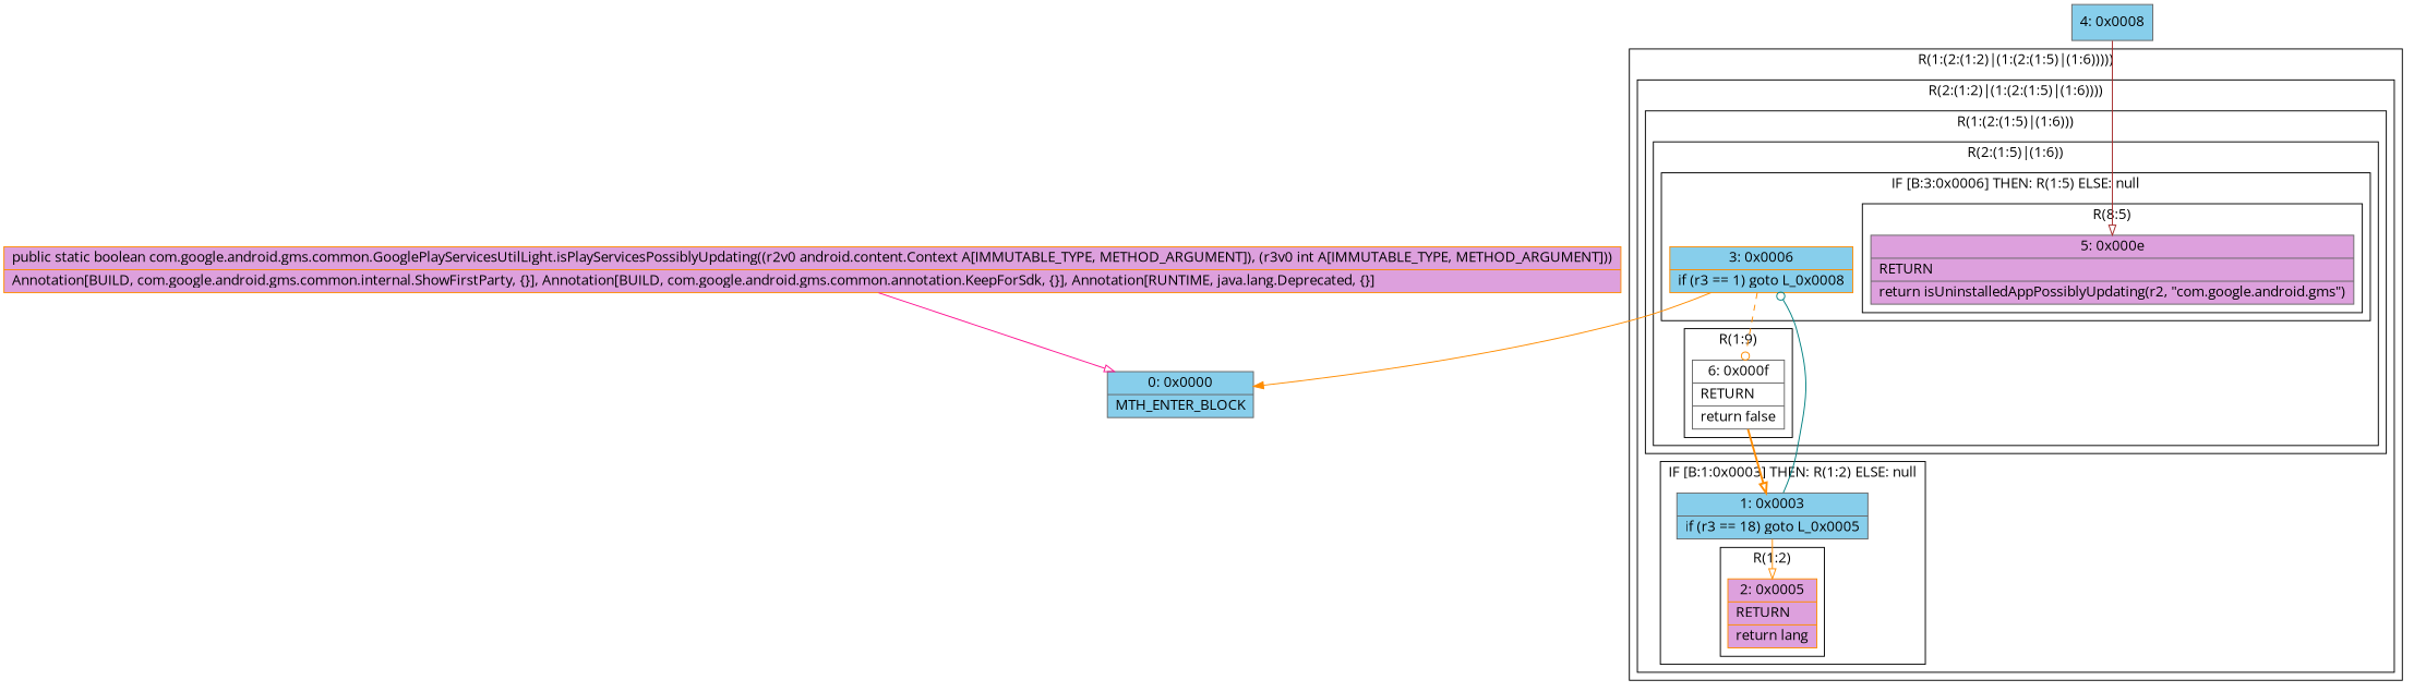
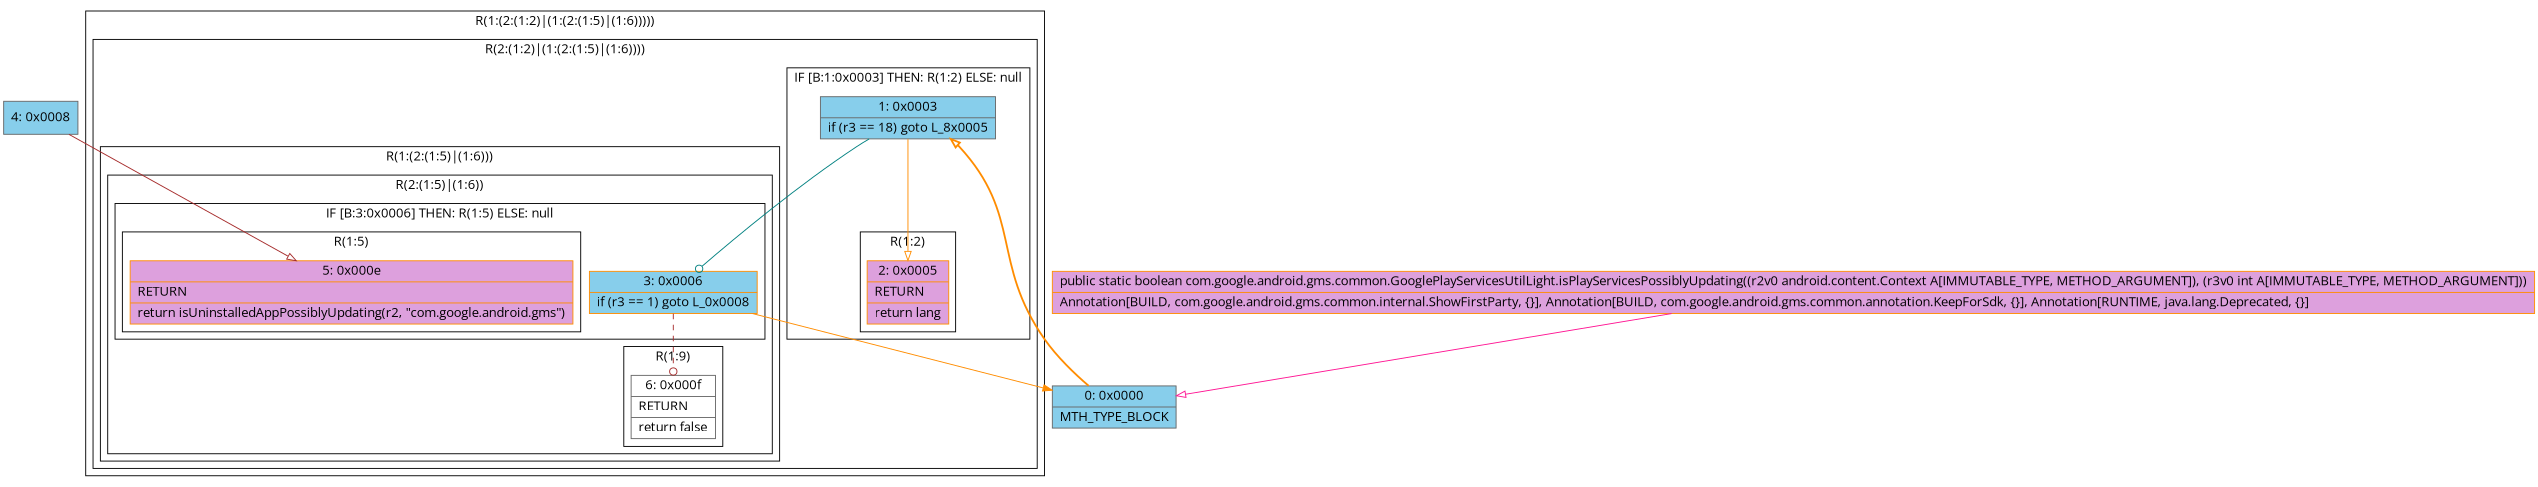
  digraph {
    fontname="Open Sans"
    node [color=darkorange fillcolor=skyblue fontname="Open Sans" shape=record style=filled]
    edge [arrowhead=onormal color=darkorange fontname="Open Sans" style=solid]
    n1 [fillcolor=plum label="{2\:\ 0x0005|RETURN\l|return lang\l}"]
-   n2 [color=gray40 label="{1\:\ 0x0003|if (r3 == 18) goto L_0x0005\l}"]
-   n3 [color=gray40 fillcolor=plum label="{5\:\ 0x000e|RETURN\l|return isUninstalledAppPossiblyUpdating(r2, \"com.google.android.gms\")\l}"]
+   n2 [color=gray40 label="{1\:\ 0x0003|if (r3 == 18) goto L_8x0005\l}"]
+   n3 [fillcolor=plum label="{5\:\ 0x000e|RETURN\l|return isUninstalledAppPossiblyUpdating(r2, \"com.google.android.gms\")\l}"]
    n4 [label="{3\:\ 0x0006|if (r3 == 1) goto L_0x0008\l}"]
    n5 [color=gray40 fillcolor=white label="{6\:\ 0x000f|RETURN\l|return false\l}"]
-   n6 [color=gray40 label="{0\:\ 0x0000|MTH_ENTER_BLOCK\l}"]
+   n6 [color=gray40 label="{0\:\ 0x0000|MTH_TYPE_BLOCK\l}"]
    n7 [color=gray40 label="{4\:\ 0x0008}"]
    n8 [fillcolor=plum label="{public static boolean com.google.android.gms.common.GooglePlayServicesUtilLight.isPlayServicesPossiblyUpdating((r2v0 android.content.Context A[IMMUTABLE_TYPE, METHOD_ARGUMENT]), (r3v0 int A[IMMUTABLE_TYPE, METHOD_ARGUMENT]))  | Annotation[BUILD, com.google.android.gms.common.internal.ShowFirstParty, \{\}], Annotation[BUILD, com.google.android.gms.common.annotation.KeepForSdk, \{\}], Annotation[RUNTIME, java.lang.Deprecated, \{\}]\l}"]
    subgraph cluster_1 {
      label="R(1:(2:(1:2)|(1:(2:(1:5)|(1:6)))))"
      subgraph cluster_2 {
        label="R(2:(1:2)|(1:(2:(1:5)|(1:6))))"
        subgraph cluster_3 {
          label="IF [B:1:0x0003] THEN: R(1:2) ELSE: null"
          n2
          subgraph cluster_4 {
            label="R(1:2)"
            n1
          }
        }
        subgraph cluster_5 {
          label="R(1:(2:(1:5)|(1:6)))"
          subgraph cluster_6 {
            label="R(2:(1:5)|(1:6))"
            subgraph cluster_7 {
              label="IF [B:3:0x0006] THEN: R(1:5) ELSE: null"
              n4
              subgraph cluster_8 {
-               label="R(8:5)"
+               label="R(1:5)"
                n3
              }
            }
            subgraph cluster_9 {
              label="R(1:9)"
              n5
            }
          }
        }
      }
    }
    n2 -> n1
    n2 -> n4 [arrowhead=odot color=teal]
-   n4 -> n5 [arrowhead=odot style=dashed]
+   n4 -> n5 [arrowhead=odot color=brown style=dashed]
    n4 -> n6 [arrowhead=normal]
-   n5 -> n2 [style=bold]
+   n6 -> n2 [style=bold]
    n7 -> n3 [color=brown]
    n8 -> n6 [color=deeppink]
  }
